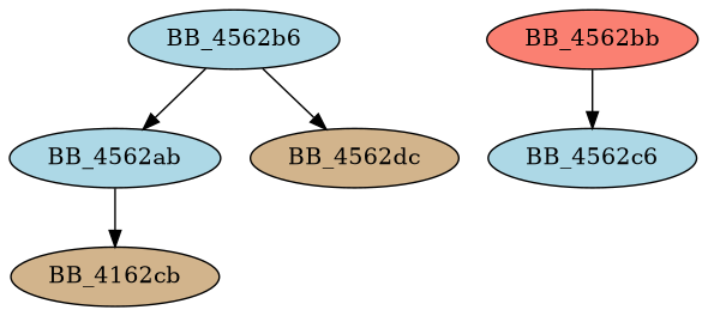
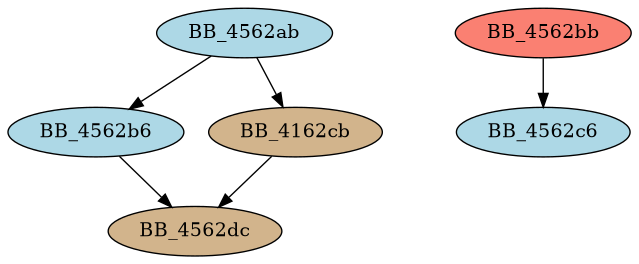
  digraph {
    node [fillcolor=lightblue style=filled]
    BB_4562ab
    BB_4562b6
    n3 [fillcolor=tan label=BB_4162cb]
    BB_4562dc [fillcolor=tan]
    BB_4562bb [fillcolor=salmon]
    BB_4562c6
-   BB_4562b6 -> BB_4562ab
+   BB_4562ab -> BB_4562b6
    BB_4562ab -> n3
    BB_4562b6 -> BB_4562dc
+   n3 -> BB_4562dc
    BB_4562bb -> BB_4562c6
  }
